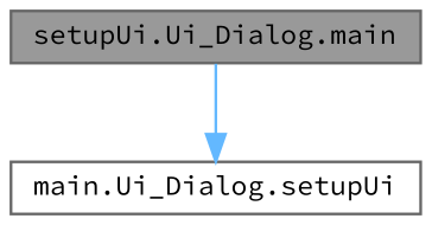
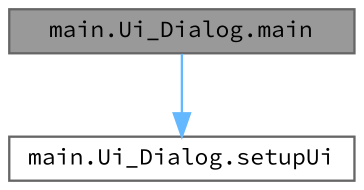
  digraph {
    rankdir=TB
    fontname="Source Code Pro"
    node [fontname="Source Code Pro" fontsize=10 shape=box style=filled]
-   n1 [color=gray40 fillcolor=grey60 fontcolor=black height=0.2 label="setupUi.Ui_Dialog.main" width=0.4]
+   n1 [color=gray40 fillcolor=grey60 fontcolor=black height=0.2 label="main.Ui_Dialog.main" width=0.4]
    n2 [color=grey40 fillcolor=white height=0.2 label="main.Ui_Dialog.setupUi" width=0.4]
    n1 -> n2 [color=steelblue1 fontname="Source Code Pro" fontsize=10 labelfontname=Helvetica labelfontsize=10 style=solid]
  }
